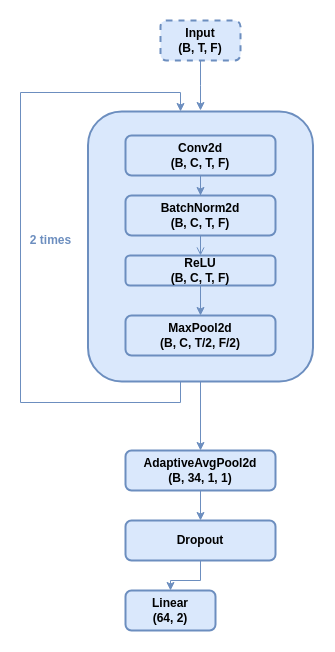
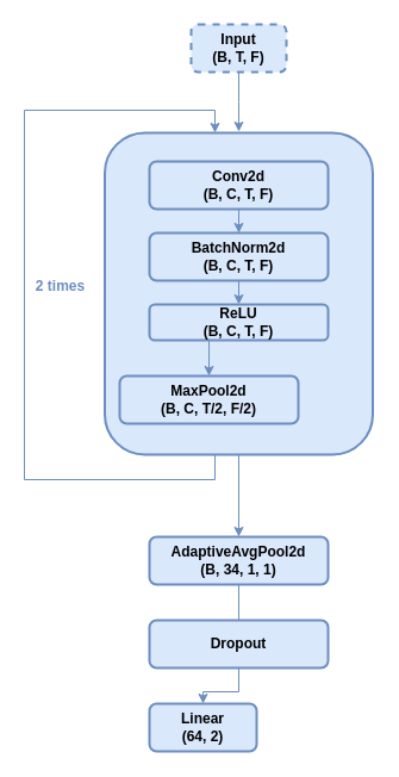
  <mxCell id="0" />
  <mxCell id="1" parent="0" />
  <mxCell id="2" style="edgeStyle=orthogonalEdgeStyle;rounded=0;orthogonalLoop=1;jettySize=auto;html=1;exitX=0.5;exitY=1;exitDx=0;exitDy=0;entryX=0.5;entryY=0;entryDx=0;entryDy=0;fillColor=#dae8fc;strokeColor=#6c8ebf;" edge="1" parent="1" source="3" target="14"><mxGeometry relative="1" as="geometry"><mxPoint x="200" y="450" as="targetPoint" /></mxGeometry></mxCell>
  <mxCell id="3" value="" style="rounded=1;whiteSpace=wrap;html=1;fillColor=#dae8fc;strokeColor=#6C8EBF;strokeWidth=2;" vertex="1" parent="1"><mxGeometry x="87.5" y="111" width="225" height="270" as="geometry" /></mxCell>
  <mxCell id="4" style="edgeStyle=orthogonalEdgeStyle;rounded=0;orthogonalLoop=1;jettySize=auto;html=1;exitX=0.5;exitY=1;exitDx=0;exitDy=0;fillColor=#dae8fc;strokeColor=#6c8ebf;" edge="1" parent="1" source="5"><mxGeometry relative="1" as="geometry"><mxPoint x="200" y="110" as="targetPoint" /></mxGeometry></mxCell>
  <mxCell id="5" value="&lt;b&gt;Input&lt;/b&gt;&lt;div&gt;&lt;b&gt;(B, T, F)&lt;/b&gt;&lt;/div&gt;" style="rounded=1;whiteSpace=wrap;html=1;fillColor=#dae8fc;strokeColor=#6c8ebf;strokeWidth=2;dashed=1;" vertex="1" parent="1"><mxGeometry x="160" y="20" width="80" height="40" as="geometry" /></mxCell>
  <mxCell id="6" style="edgeStyle=orthogonalEdgeStyle;rounded=0;orthogonalLoop=1;jettySize=auto;html=1;exitX=0.5;exitY=1;exitDx=0;exitDy=0;fillColor=#dae8fc;strokeColor=#6c8ebf;" edge="1" parent="1" source="7" target="9"><mxGeometry relative="1" as="geometry" /></mxCell>
  <mxCell id="7" value="&lt;b&gt;Conv2d&lt;/b&gt;&lt;br&gt;&lt;div&gt;&lt;b&gt;(B, C, T, F)&lt;/b&gt;&lt;/div&gt;" style="rounded=1;whiteSpace=wrap;html=1;fillColor=#dae8fc;strokeColor=#6c8ebf;strokeWidth=2;" vertex="1" parent="1"><mxGeometry x="125" y="135" width="150" height="40" as="geometry" /></mxCell>
- <mxCell id="8" style="edgeStyle=orthogonalEdgeStyle;rounded=0;orthogonalLoop=1;jettySize=auto;html=1;exitX=0.5;exitY=1;exitDx=0;exitDy=0;entryX=0.5;entryY=0;entryDx=0;entryDy=0;fillColor=#dae8fc;strokeColor=#6c8ebf;endArrow=open;" edge="1" parent="1" source="9" target="11"><mxGeometry relative="1" as="geometry" /></mxCell>
+ <mxCell id="8" style="edgeStyle=orthogonalEdgeStyle;rounded=0;orthogonalLoop=1;jettySize=auto;html=1;exitX=0.5;exitY=1;exitDx=0;exitDy=0;entryX=0.5;entryY=0;entryDx=0;entryDy=0;fillColor=#dae8fc;strokeColor=#6c8ebf;" edge="1" parent="1" source="9" target="11"><mxGeometry relative="1" as="geometry" /></mxCell>
  <mxCell id="9" value="&lt;b&gt;BatchNorm2d&lt;/b&gt;&lt;br&gt;&lt;div&gt;&lt;b style=&quot;--tw-scale-x: 1; --tw-scale-y: 1; --tw-pan-x: ; --tw-pan-y: ; --tw-pinch-zoom: ; --tw-scroll-snap-strictness: proximity; --tw-gradient-from-position: ; --tw-gradient-via-position: ; --tw-gradient-to-position: ; --tw-ordinal: ; --tw-slashed-zero: ; --tw-numeric-figure: ; --tw-numeric-spacing: ; --tw-numeric-fraction: ; --tw-ring-inset: ; --tw-ring-offset-width: 0px; --tw-ring-offset-color: light-dark(#fff, #000000); --tw-ring-color: rgb(59 130 246 / .5); --tw-ring-offset-shadow: 0 0 #0000; --tw-ring-shadow: 0 0 #0000; --tw-shadow: 0 0 #0000; --tw-shadow-colored: 0 0 #0000; --tw-blur: ; --tw-brightness: ; --tw-contrast: ; --tw-grayscale: ; --tw-hue-rotate: ; --tw-invert: ; --tw-saturate: ; --tw-sepia: ; --tw-drop-shadow: ; --tw-backdrop-blur: ; --tw-backdrop-brightness: ; --tw-backdrop-contrast: ; --tw-backdrop-grayscale: ; --tw-backdrop-hue-rotate: ; --tw-backdrop-invert: ; --tw-backdrop-opacity: ; --tw-backdrop-saturate: ; --tw-backdrop-sepia: ;&quot;&gt;(B, C, T, F)&lt;/b&gt;&lt;/div&gt;" style="rounded=1;whiteSpace=wrap;html=1;fillColor=#dae8fc;strokeColor=#6c8ebf;strokeWidth=2;" vertex="1" parent="1"><mxGeometry x="125" y="195" width="150" height="40" as="geometry" /></mxCell>
  <mxCell id="10" style="edgeStyle=orthogonalEdgeStyle;rounded=0;orthogonalLoop=1;jettySize=auto;html=1;exitX=0.5;exitY=1;exitDx=0;exitDy=0;entryX=0.5;entryY=0;entryDx=0;entryDy=0;fillColor=#dae8fc;strokeColor=#6c8ebf;" edge="1" parent="1" source="11" target="12"><mxGeometry relative="1" as="geometry" /></mxCell>
  <mxCell id="11" value="&lt;b&gt;ReLU&lt;/b&gt;&lt;br&gt;&lt;div&gt;&lt;b style=&quot;--tw-scale-x: 1; --tw-scale-y: 1; --tw-pan-x: ; --tw-pan-y: ; --tw-pinch-zoom: ; --tw-scroll-snap-strictness: proximity; --tw-gradient-from-position: ; --tw-gradient-via-position: ; --tw-gradient-to-position: ; --tw-ordinal: ; --tw-slashed-zero: ; --tw-numeric-figure: ; --tw-numeric-spacing: ; --tw-numeric-fraction: ; --tw-ring-inset: ; --tw-ring-offset-width: 0px; --tw-ring-offset-color: light-dark(#fff, #000000); --tw-ring-color: rgb(59 130 246 / .5); --tw-ring-offset-shadow: 0 0 #0000; --tw-ring-shadow: 0 0 #0000; --tw-shadow: 0 0 #0000; --tw-shadow-colored: 0 0 #0000; --tw-blur: ; --tw-brightness: ; --tw-contrast: ; --tw-grayscale: ; --tw-hue-rotate: ; --tw-invert: ; --tw-saturate: ; --tw-sepia: ; --tw-drop-shadow: ; --tw-backdrop-blur: ; --tw-backdrop-brightness: ; --tw-backdrop-contrast: ; --tw-backdrop-grayscale: ; --tw-backdrop-hue-rotate: ; --tw-backdrop-invert: ; --tw-backdrop-opacity: ; --tw-backdrop-saturate: ; --tw-backdrop-sepia: ;&quot;&gt;(B, C, T, F)&lt;/b&gt;&lt;/div&gt;" style="rounded=1;whiteSpace=wrap;html=1;fillColor=#dae8fc;strokeColor=#6c8ebf;strokeWidth=2;" vertex="1" parent="1"><mxGeometry x="125" y="255" width="150" height="30" as="geometry" /></mxCell>
- <mxCell id="12" value="&lt;b&gt;MaxPool2d&lt;/b&gt;&lt;br&gt;&lt;div&gt;&lt;b style=&quot;--tw-scale-x: 1; --tw-scale-y: 1; --tw-pan-x: ; --tw-pan-y: ; --tw-pinch-zoom: ; --tw-scroll-snap-strictness: proximity; --tw-gradient-from-position: ; --tw-gradient-via-position: ; --tw-gradient-to-position: ; --tw-ordinal: ; --tw-slashed-zero: ; --tw-numeric-figure: ; --tw-numeric-spacing: ; --tw-numeric-fraction: ; --tw-ring-inset: ; --tw-ring-offset-width: 0px; --tw-ring-offset-color: light-dark(#fff, #000000); --tw-ring-color: rgb(59 130 246 / .5); --tw-ring-offset-shadow: 0 0 #0000; --tw-ring-shadow: 0 0 #0000; --tw-shadow: 0 0 #0000; --tw-shadow-colored: 0 0 #0000; --tw-blur: ; --tw-brightness: ; --tw-contrast: ; --tw-grayscale: ; --tw-hue-rotate: ; --tw-invert: ; --tw-saturate: ; --tw-sepia: ; --tw-drop-shadow: ; --tw-backdrop-blur: ; --tw-backdrop-brightness: ; --tw-backdrop-contrast: ; --tw-backdrop-grayscale: ; --tw-backdrop-hue-rotate: ; --tw-backdrop-invert: ; --tw-backdrop-opacity: ; --tw-backdrop-saturate: ; --tw-backdrop-sepia: ;&quot;&gt;(B, C, T/2, F/2)&lt;/b&gt;&lt;/div&gt;" style="rounded=1;whiteSpace=wrap;html=1;fillColor=#dae8fc;strokeColor=#6c8ebf;strokeWidth=2;" vertex="1" parent="1"><mxGeometry x="125" y="315" width="150" height="40" as="geometry" /></mxCell>
- <mxCell id="13" style="edgeStyle=orthogonalEdgeStyle;rounded=0;orthogonalLoop=1;jettySize=auto;html=1;exitX=0.5;exitY=1;exitDx=0;exitDy=0;entryX=0.5;entryY=0;entryDx=0;entryDy=0;fillColor=#dae8fc;strokeColor=#6c8ebf;" edge="1" parent="1" source="14" target="19"><mxGeometry relative="1" as="geometry" /></mxCell>
+ <mxCell id="12" value="&lt;b&gt;MaxPool2d&lt;/b&gt;&lt;br&gt;&lt;div&gt;&lt;b style=&quot;--tw-scale-x: 1; --tw-scale-y: 1; --tw-pan-x: ; --tw-pan-y: ; --tw-pinch-zoom: ; --tw-scroll-snap-strictness: proximity; --tw-gradient-from-position: ; --tw-gradient-via-position: ; --tw-gradient-to-position: ; --tw-ordinal: ; --tw-slashed-zero: ; --tw-numeric-figure: ; --tw-numeric-spacing: ; --tw-numeric-fraction: ; --tw-ring-inset: ; --tw-ring-offset-width: 0px; --tw-ring-offset-color: light-dark(#fff, #000000); --tw-ring-color: rgb(59 130 246 / .5); --tw-ring-offset-shadow: 0 0 #0000; --tw-ring-shadow: 0 0 #0000; --tw-shadow: 0 0 #0000; --tw-shadow-colored: 0 0 #0000; --tw-blur: ; --tw-brightness: ; --tw-contrast: ; --tw-grayscale: ; --tw-hue-rotate: ; --tw-invert: ; --tw-saturate: ; --tw-sepia: ; --tw-drop-shadow: ; --tw-backdrop-blur: ; --tw-backdrop-brightness: ; --tw-backdrop-contrast: ; --tw-backdrop-grayscale: ; --tw-backdrop-hue-rotate: ; --tw-backdrop-invert: ; --tw-backdrop-opacity: ; --tw-backdrop-saturate: ; --tw-backdrop-sepia: ;&quot;&gt;(B, C, T/2, F/2)&lt;/b&gt;&lt;/div&gt;" style="rounded=1;whiteSpace=wrap;html=1;fillColor=#dae8fc;strokeColor=#6c8ebf;strokeWidth=2;" vertex="1" parent="1"><mxGeometry x="100" y="315" width="150" height="40" as="geometry" /></mxCell>
+ <mxCell id="13" style="edgeStyle=orthogonalEdgeStyle;rounded=0;orthogonalLoop=1;jettySize=auto;html=1;exitX=0.5;exitY=1;exitDx=0;exitDy=0;entryX=0.5;entryY=0;entryDx=0;entryDy=0;fillColor=#dae8fc;strokeColor=#6c8ebf;endArrow=none;" edge="1" parent="1" source="14" target="19"><mxGeometry relative="1" as="geometry" /></mxCell>
  <mxCell id="14" value="&lt;b&gt;AdaptiveAvgPool2d&lt;/b&gt;&lt;br&gt;&lt;div&gt;&lt;b&gt;(B, 34, 1, 1)&lt;/b&gt;&lt;/div&gt;" style="rounded=1;whiteSpace=wrap;html=1;fillColor=#dae8fc;strokeColor=#6c8ebf;strokeWidth=2;" vertex="1" parent="1"><mxGeometry x="125" y="450" width="150" height="40" as="geometry" /></mxCell>
  <mxCell id="15" value="&lt;b&gt;Linear&lt;/b&gt;&lt;br&gt;&lt;div&gt;&lt;b&gt;(64, 2)&lt;/b&gt;&lt;/div&gt;" style="rounded=1;whiteSpace=wrap;html=1;fillColor=#dae8fc;strokeColor=#6c8ebf;strokeWidth=2;" vertex="1" parent="1"><mxGeometry x="125" y="590" width="90" height="40" as="geometry" /></mxCell>
  <mxCell id="16" style="edgeStyle=orthogonalEdgeStyle;rounded=0;orthogonalLoop=1;jettySize=auto;html=1;exitX=0.5;exitY=1;exitDx=0;exitDy=0;entryX=0.5;entryY=0;entryDx=0;entryDy=0;fillColor=#dae8fc;strokeColor=#6c8ebf;" edge="1" parent="1"><mxGeometry relative="1" as="geometry"><mxPoint x="180" y="381" as="sourcePoint" /><mxPoint x="180" y="111" as="targetPoint" /><Array as="points"><mxPoint x="180" y="402" /><mxPoint x="20" y="402" /><mxPoint x="20" y="92" /><mxPoint x="180" y="92" /></Array></mxGeometry></mxCell>
  <mxCell id="17" value="&lt;b&gt;&lt;font style=&quot;color: rgb(108, 142, 191);&quot;&gt;2 times&lt;/font&gt;&lt;/b&gt;" style="text;html=1;align=center;verticalAlign=middle;resizable=0;points=[];autosize=1;strokeColor=none;fillColor=none;" vertex="1" parent="1"><mxGeometry x="20" y="225" width="60" height="30" as="geometry" /></mxCell>
  <mxCell id="18" style="edgeStyle=orthogonalEdgeStyle;rounded=0;orthogonalLoop=1;jettySize=auto;html=1;exitX=0.5;exitY=1;exitDx=0;exitDy=0;entryX=0.5;entryY=0;entryDx=0;entryDy=0;fillColor=#dae8fc;strokeColor=#6c8ebf;" edge="1" parent="1" source="19" target="15"><mxGeometry relative="1" as="geometry" /></mxCell>
  <mxCell id="19" value="&lt;b&gt;Dropout&lt;/b&gt;" style="rounded=1;whiteSpace=wrap;html=1;fillColor=#dae8fc;strokeColor=#6c8ebf;strokeWidth=2;" vertex="1" parent="1"><mxGeometry x="125" y="520" width="150" height="40" as="geometry" /></mxCell>
